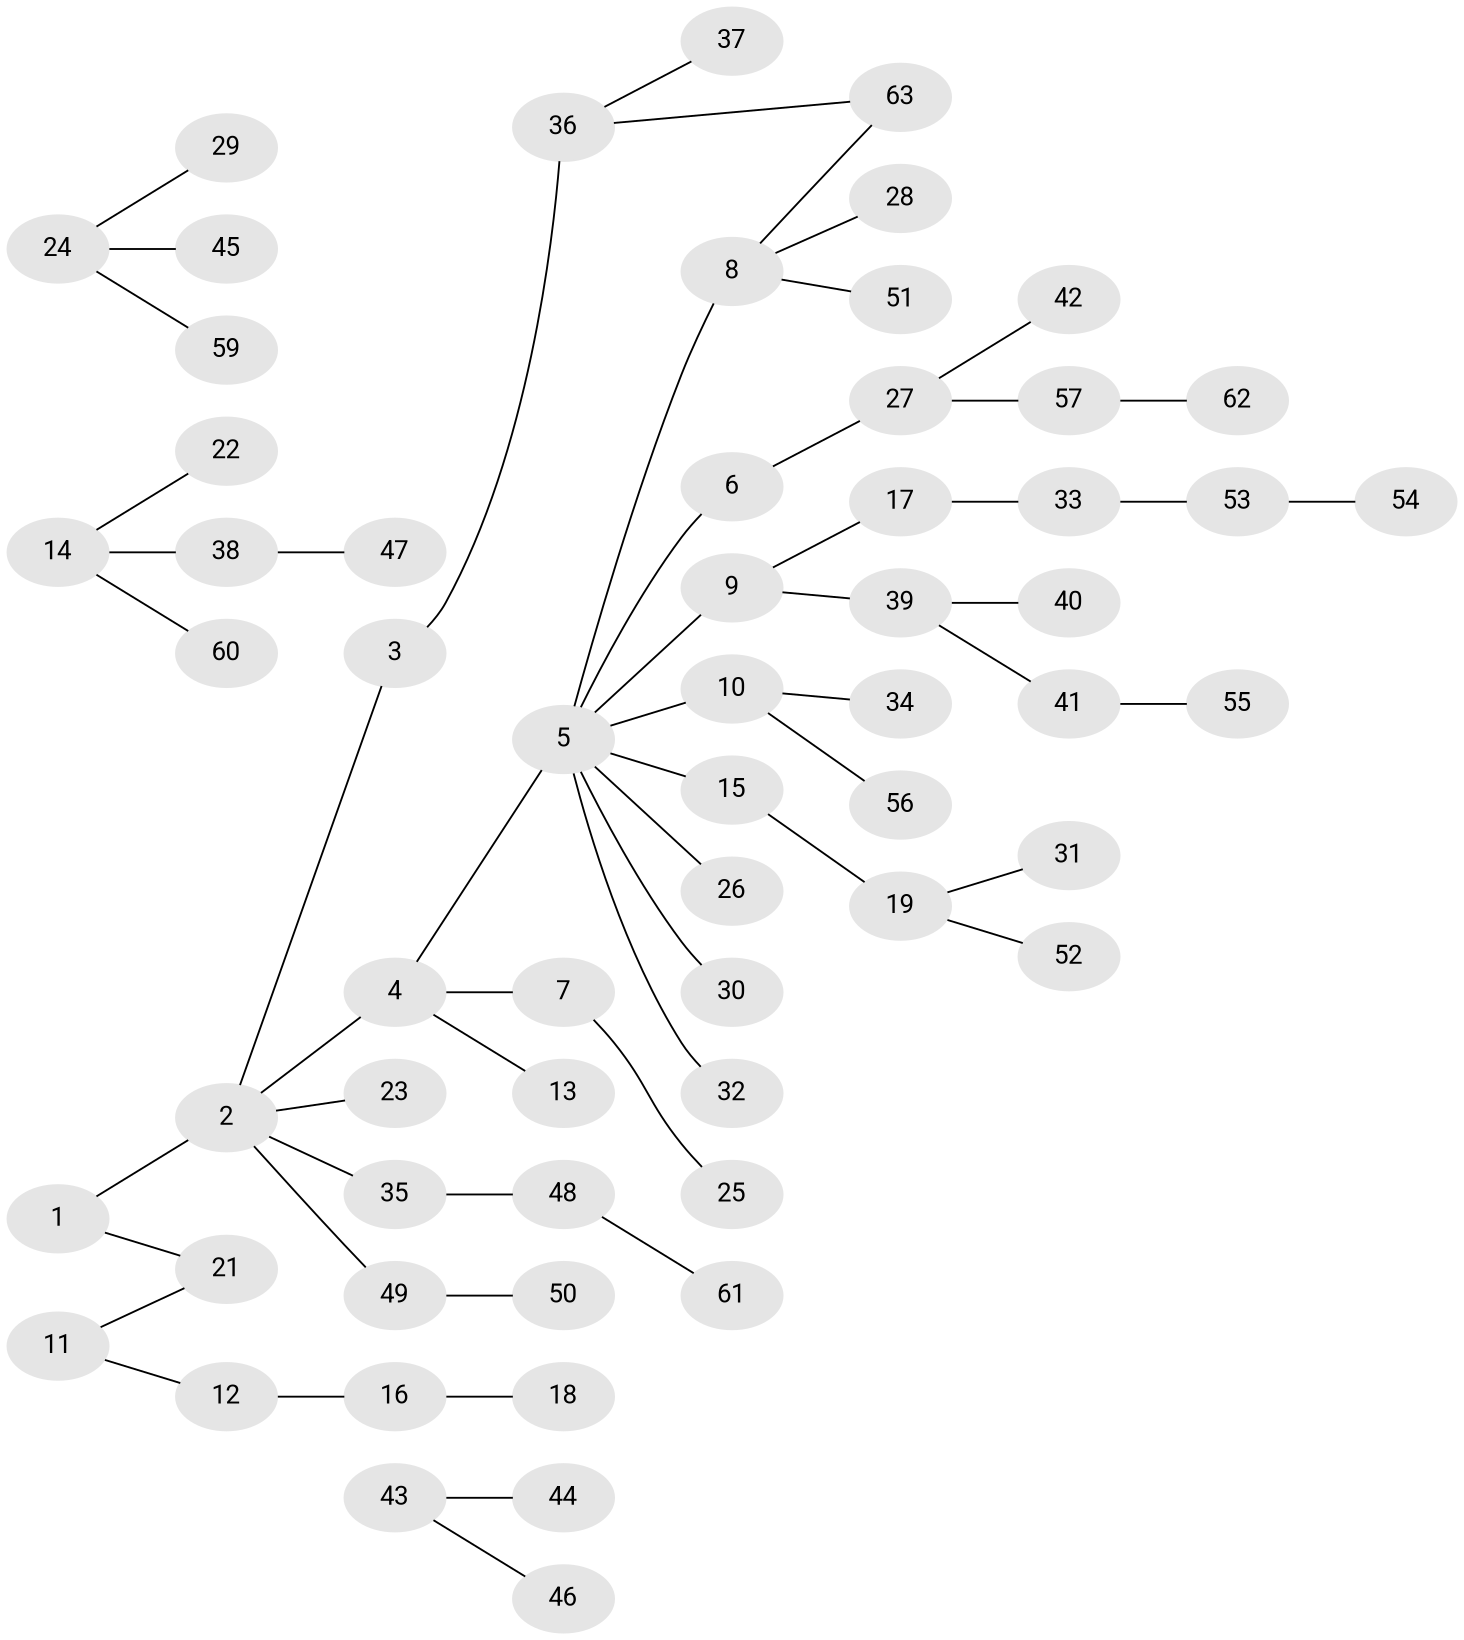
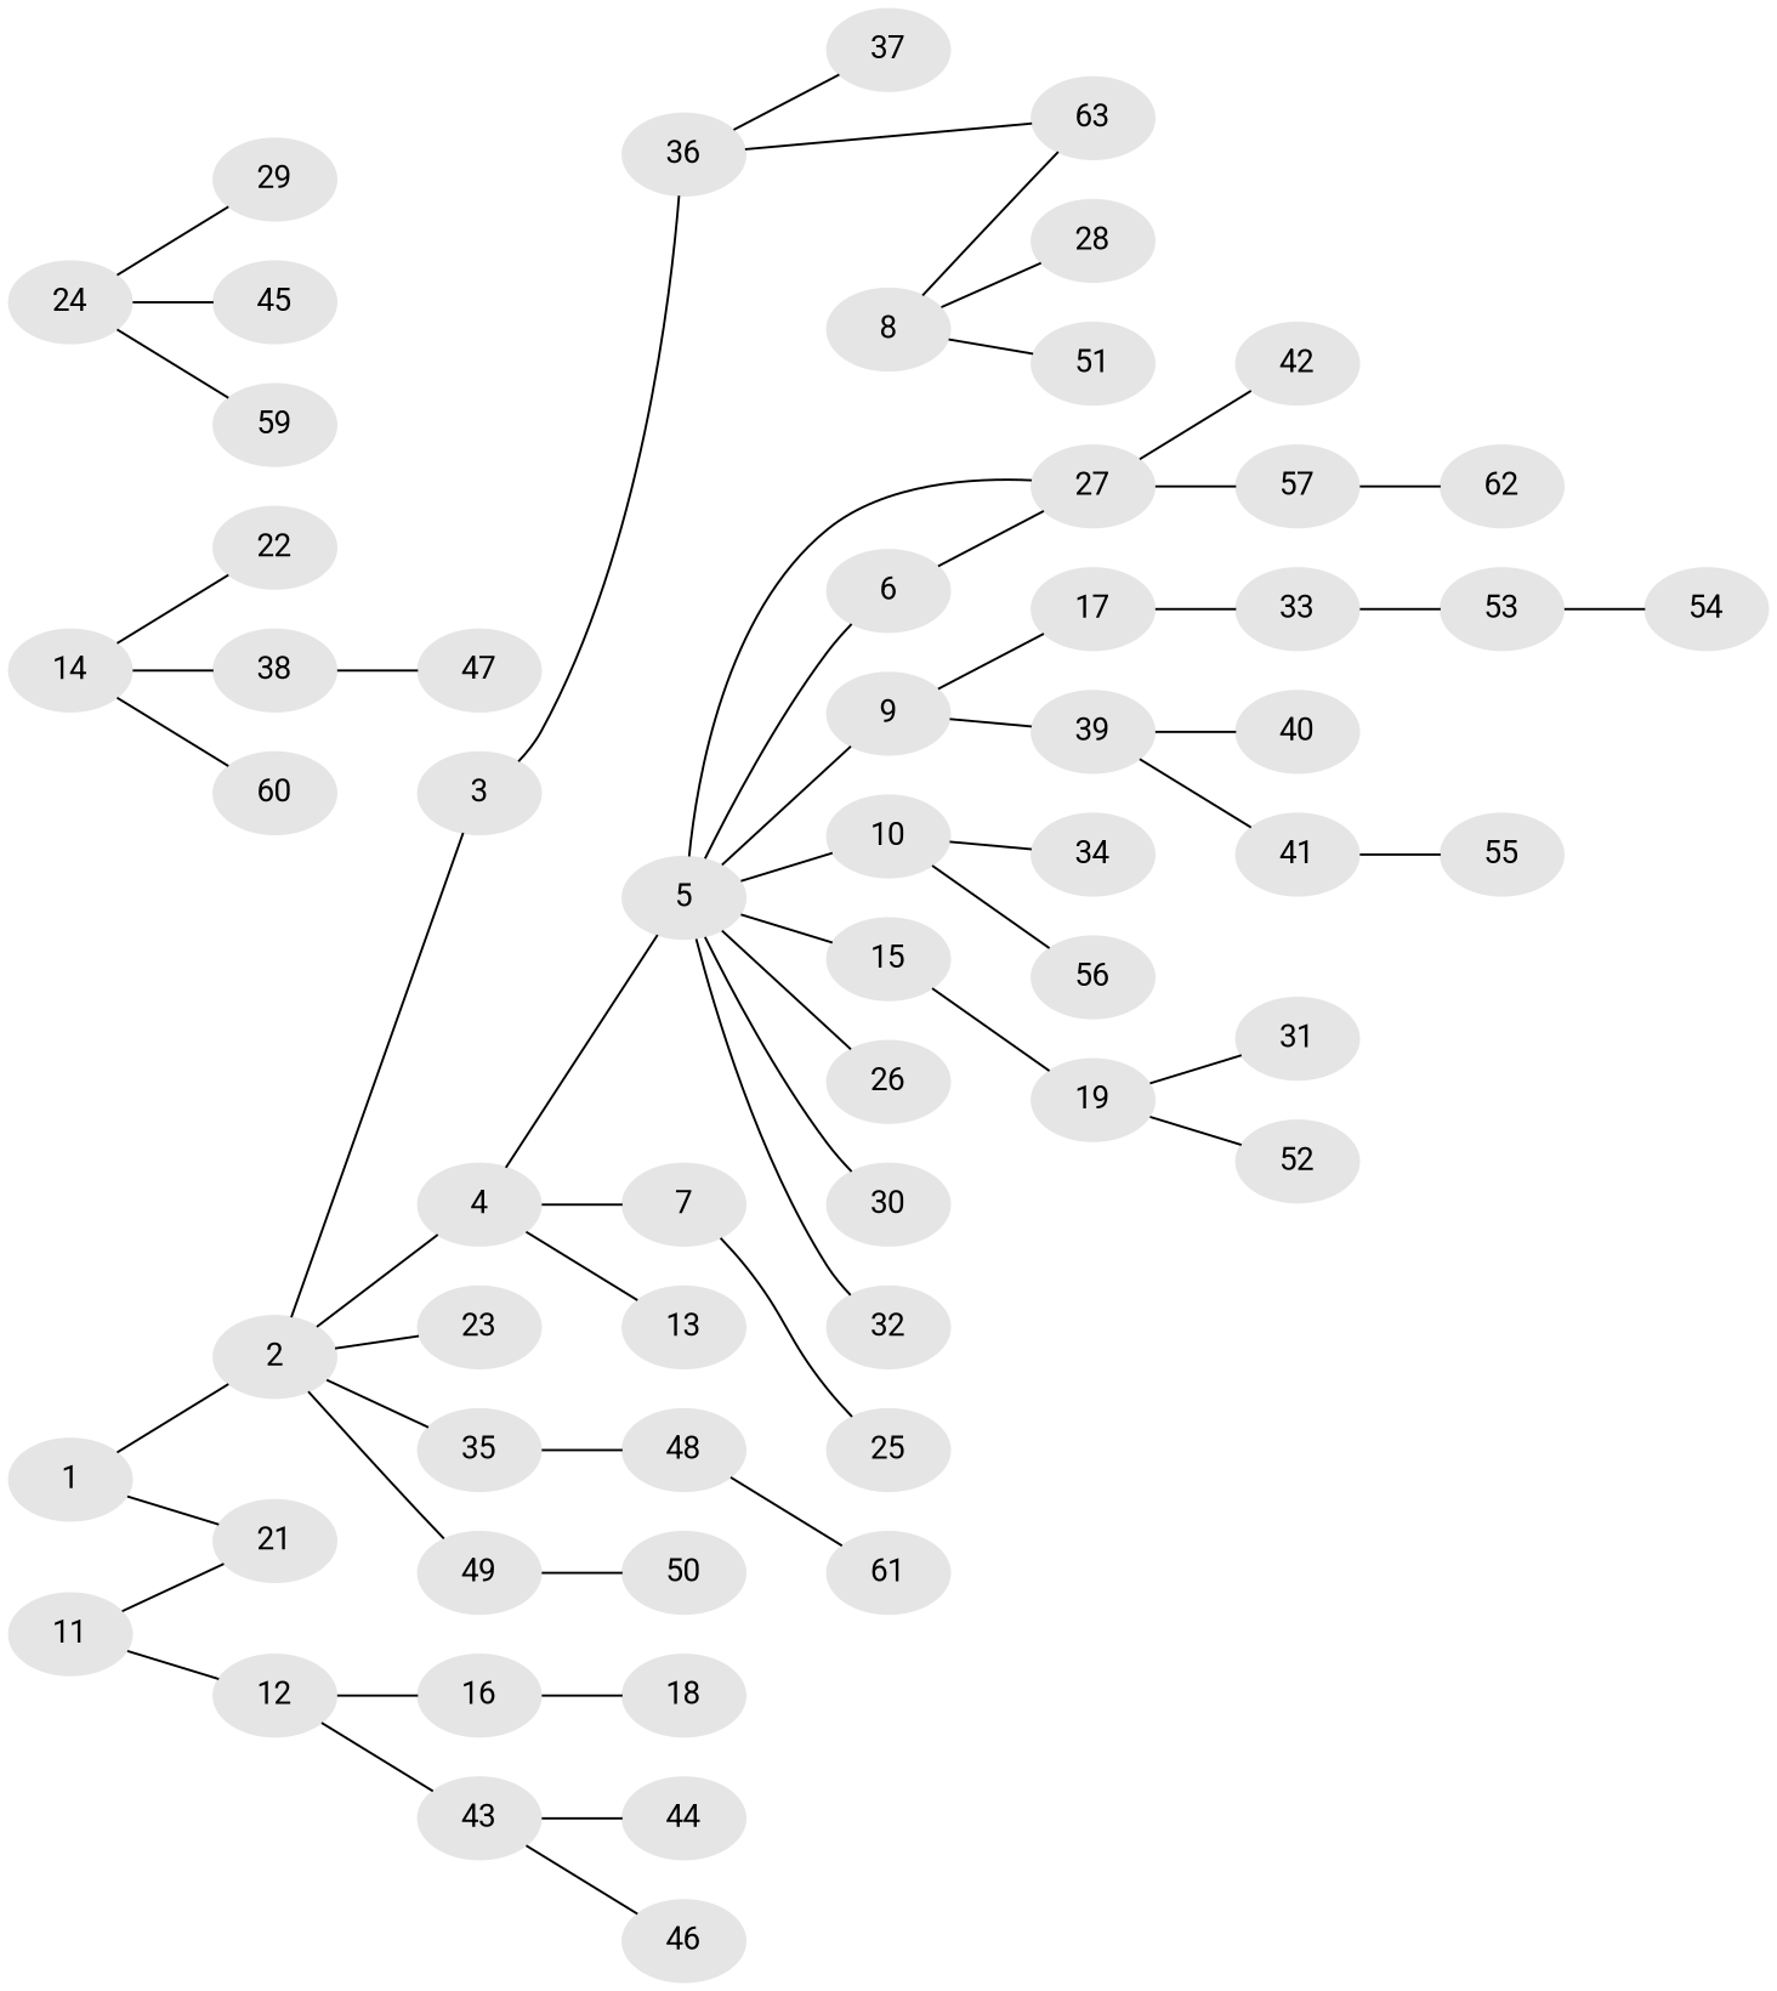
  graph {
    fontname=Roboto
    rankdir=LR
    node [color=gray90 fontname=Roboto style=filled]
    edge [fontname=Roboto weight=1.0]
    1
    2
    21
    3
    4
    23
    35
    49
    11
    12
    36
    5
    7
    13
    48
    50
    37
    63
    6
    8
    9
    10
    15
    26
    30
    32
    25
    27
    28
    51
    17
    39
    34
    56
    19
    42
    57
    14
    22
    38
    60
    33
    40
    41
    16
    43
    18
    44
    46
    47
    31
    52
    53
    24
    29
    45
    59
    62
    54
    61
    55
    1 -- 2
    1 -- 21
    2 -- 3
    2 -- 4
    2 -- 23
    2 -- 35
    2 -- 49
    3 -- 36
    4 -- 5
    4 -- 7
    4 -- 13
    35 -- 48
    49 -- 50
    11 -- 21
    11 -- 12
    12 -- 16
+   12 -- 43
    36 -- 37
    36 -- 63
    5 -- 6
-   5 -- 8
+   5 -- 27
    5 -- 9
    5 -- 10
    5 -- 15
    5 -- 26
    5 -- 30
    5 -- 32
    7 -- 25
    48 -- 61
    6 -- 27
    8 -- 63
    8 -- 28
    8 -- 51
    9 -- 17
    9 -- 39
    10 -- 34
    10 -- 56
    15 -- 19
    27 -- 42
    27 -- 57
    17 -- 33
    39 -- 40
    39 -- 41
    19 -- 31
    19 -- 52
    57 -- 62
    14 -- 22
    14 -- 38
    14 -- 60
    38 -- 47
    33 -- 53
    41 -- 55
    16 -- 18
    43 -- 44
    43 -- 46
    53 -- 54
    24 -- 29
    24 -- 45
    24 -- 59
  }
